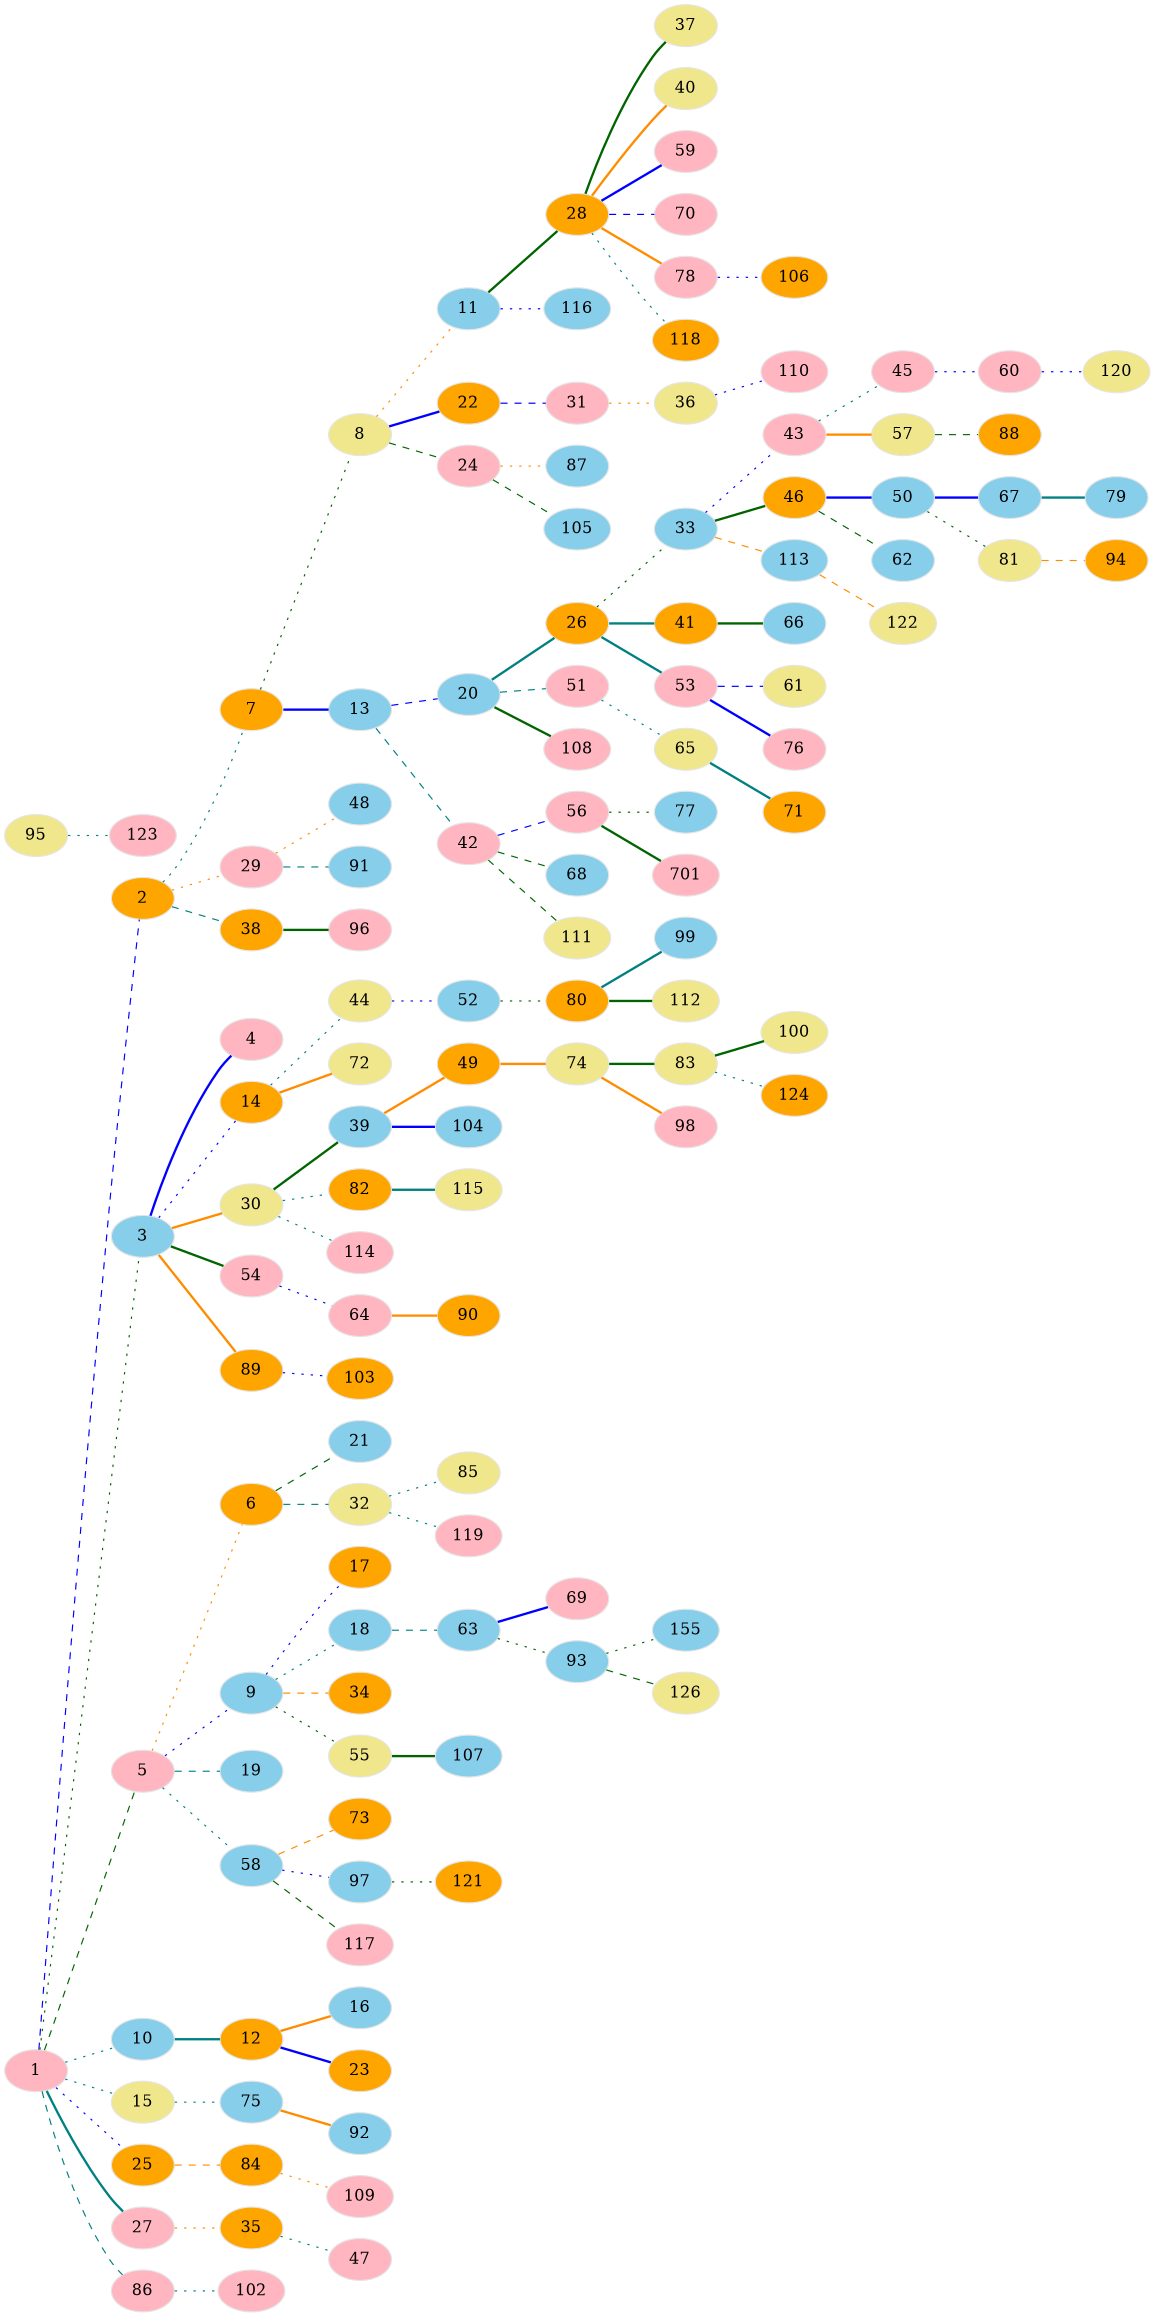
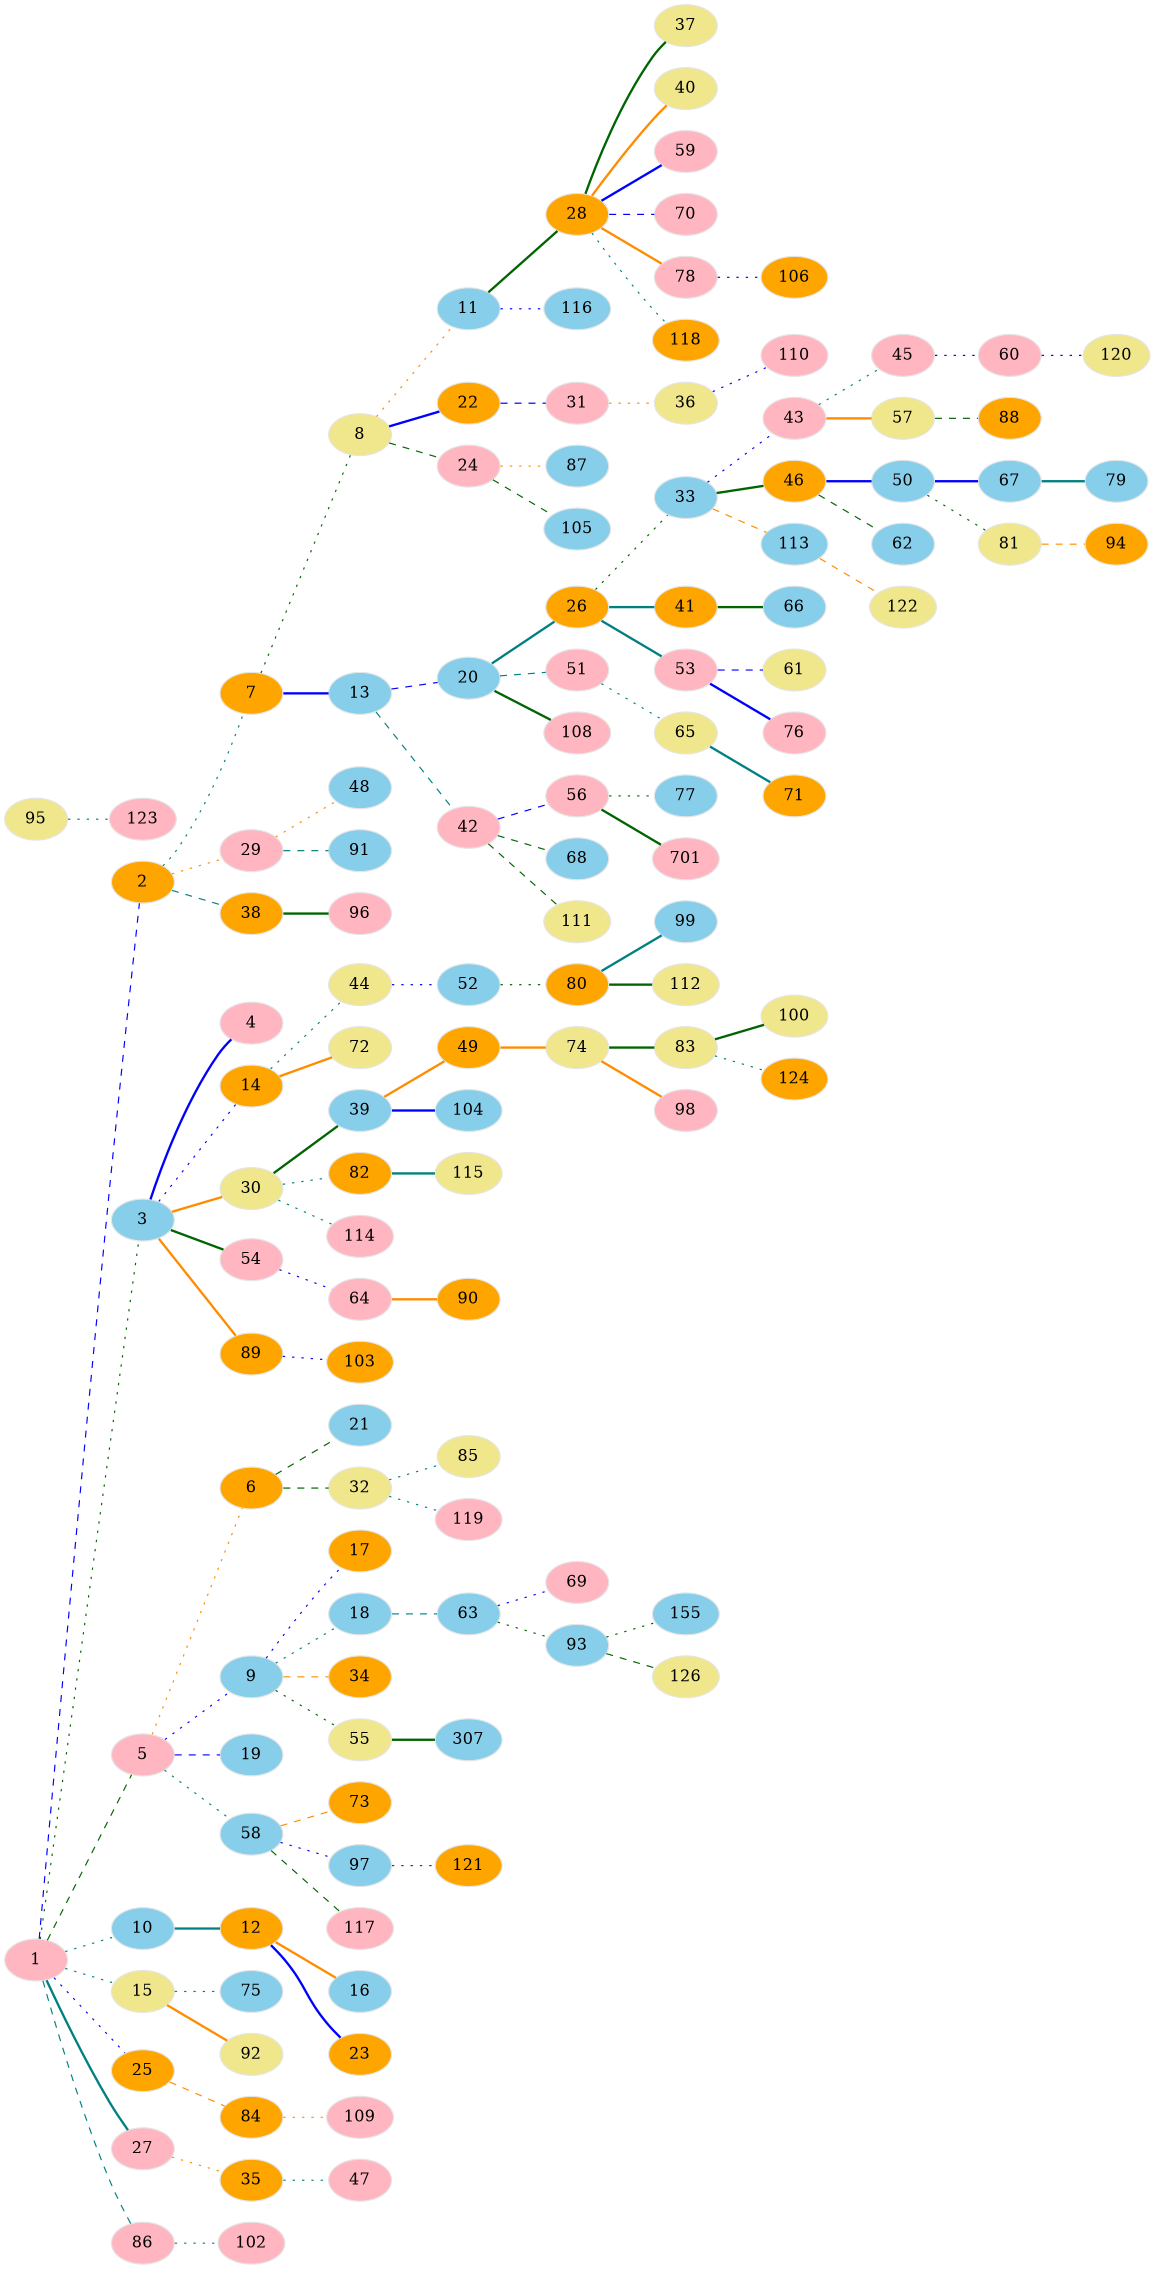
  graph {
    rankdir=LR
    node [color=gray90 fillcolor=skyblue style=filled]
    edge [color=teal style=dotted]
    1 [fillcolor=lightpink]
    2 [fillcolor=orange]
    3
    5 [fillcolor=lightpink]
    10
    15 [fillcolor=khaki]
    25 [fillcolor=orange]
    27 [fillcolor=lightpink]
    86 [fillcolor=lightpink]
    7 [fillcolor=orange]
    29 [fillcolor=lightpink]
    38 [fillcolor=orange]
    4 [fillcolor=lightpink]
    14 [fillcolor=orange]
    30 [fillcolor=khaki]
    54 [fillcolor=lightpink]
    89 [fillcolor=orange]
    6 [fillcolor=orange]
    9
    19
    58
    12 [fillcolor=orange]
    75
    84 [fillcolor=orange]
    35 [fillcolor=orange]
    102 [fillcolor=lightpink]
    8 [fillcolor=khaki]
    13
    48
    91
    96 [fillcolor=lightpink]
    44 [fillcolor=khaki]
    72 [fillcolor=khaki]
    39
    82 [fillcolor=orange]
    114 [fillcolor=lightpink]
    64 [fillcolor=lightpink]
    103 [fillcolor=orange]
    21
    32 [fillcolor=khaki]
    17 [fillcolor=orange]
    18
    34 [fillcolor=orange]
    55 [fillcolor=khaki]
    73 [fillcolor=orange]
    97
    117 [fillcolor=lightpink]
    85 [fillcolor=khaki]
    119 [fillcolor=lightpink]
    11
    22 [fillcolor=orange]
    24 [fillcolor=lightpink]
    20
    42 [fillcolor=lightpink]
    28 [fillcolor=orange]
    116
    31 [fillcolor=lightpink]
    87
    105
    63
-   107
+   107 [label=307]
    16
    23 [fillcolor=orange]
    37 [fillcolor=khaki]
    40 [fillcolor=khaki]
    59 [fillcolor=lightpink]
    70 [fillcolor=lightpink]
    78 [fillcolor=lightpink]
    118 [fillcolor=orange]
    26 [fillcolor=orange]
    51 [fillcolor=lightpink]
    108 [fillcolor=lightpink]
    56 [fillcolor=lightpink]
    68
    111 [fillcolor=khaki]
    52
-   92
+   92 [fillcolor=khaki]
    69 [fillcolor=lightpink]
    93
    33
    41 [fillcolor=orange]
    53 [fillcolor=lightpink]
    65 [fillcolor=khaki]
    36 [fillcolor=khaki]
    109 [fillcolor=lightpink]
    43 [fillcolor=lightpink]
    46 [fillcolor=orange]
    113
    66
    61 [fillcolor=khaki]
    76 [fillcolor=lightpink]
    47 [fillcolor=lightpink]
    106 [fillcolor=orange]
    49 [fillcolor=orange]
    104
    115 [fillcolor=khaki]
    110 [fillcolor=lightpink]
    45 [fillcolor=lightpink]
    57 [fillcolor=khaki]
    50
    62
    122 [fillcolor=khaki]
    74 [fillcolor=khaki]
    77
    n105 [fillcolor=lightpink label=701]
    60 [fillcolor=lightpink]
    88 [fillcolor=orange]
    80 [fillcolor=orange]
    120 [fillcolor=khaki]
    67
    81 [fillcolor=khaki]
    83 [fillcolor=khaki]
    98 [fillcolor=lightpink]
    95 [fillcolor=khaki]
    123 [fillcolor=lightpink]
    79
    94 [fillcolor=orange]
    71 [fillcolor=orange]
    99
    112 [fillcolor=khaki]
    90 [fillcolor=orange]
    121 [fillcolor=orange]
    n123 [label=155]
    126 [fillcolor=khaki]
    100 [fillcolor=khaki]
    124 [fillcolor=orange]
    1 -- 2 [color=blue style=dashed]
    1 -- 3 [color=darkgreen]
    1 -- 5 [color=darkgreen style=dashed]
    1 -- 10
    1 -- 15
    1 -- 25 [color=blue]
    1 -- 27 [style=bold]
    1 -- 86 [style=dashed]
    2 -- 7
    2 -- 29 [color=darkorange]
    2 -- 38 [style=dashed]
    3 -- 4 [color=blue style=bold]
    3 -- 14 [color=blue]
    3 -- 30 [color=darkorange style=bold]
    3 -- 54 [color=darkgreen style=bold]
    3 -- 89 [color=darkorange style=bold]
    5 -- 6 [color=darkorange]
    5 -- 9 [color=blue]
-   5 -- 19 [style=dashed]
+   5 -- 19 [color=blue style=dashed]
    5 -- 58
    10 -- 12 [style=bold]
    15 -- 75
    25 -- 84 [color=darkorange style=dashed]
    27 -- 35 [color=darkorange]
    86 -- 102
    7 -- 8 [color=darkgreen]
    7 -- 13 [color=blue style=bold]
    29 -- 48 [color=darkorange]
    29 -- 91 [style=dashed]
    38 -- 96 [color=darkgreen style=bold]
    14 -- 44
    14 -- 72 [color=darkorange style=bold]
    30 -- 39 [color=darkgreen style=bold]
    30 -- 82
    30 -- 114
    54 -- 64 [color=blue]
    89 -- 103 [color=blue]
    6 -- 21 [color=darkgreen style=dashed]
-   6 -- 32 [style=dashed]
+   6 -- 32 [color=darkgreen style=dashed]
    9 -- 17 [color=blue]
    9 -- 18
    9 -- 34 [color=darkorange style=dashed]
    9 -- 55 [color=darkgreen]
    58 -- 73 [color=darkorange style=dashed]
    58 -- 97 [color=blue]
    58 -- 117 [color=darkgreen style=dashed]
    12 -- 16 [color=darkorange style=bold]
    12 -- 23 [color=blue style=bold]
-   75 -- 92 [color=darkorange style=bold]
+   15 -- 92 [color=darkorange style=bold]
    84 -- 109 [color=darkorange]
    35 -- 47
    8 -- 11 [color=darkorange]
    8 -- 22 [color=blue style=bold]
    8 -- 24 [color=darkgreen style=dashed]
    13 -- 20 [color=blue style=dashed]
    13 -- 42 [style=dashed]
    44 -- 52 [color=blue]
    39 -- 49 [color=darkorange style=bold]
    39 -- 104 [color=blue style=bold]
    82 -- 115 [style=bold]
    64 -- 90 [color=darkorange style=bold]
    32 -- 85
    32 -- 119
    18 -- 63 [style=dashed]
    55 -- 107 [color=darkgreen style=bold]
    97 -- 121 [color=darkgreen]
    11 -- 28 [color=darkgreen style=bold]
    11 -- 116 [color=blue]
    22 -- 31 [color=blue style=dashed]
    24 -- 87 [color=darkorange]
    24 -- 105 [color=darkgreen style=dashed]
    20 -- 26 [style=bold]
    20 -- 51 [style=dashed]
    20 -- 108 [color=darkgreen style=bold]
    42 -- 56 [color=blue style=dashed]
    42 -- 68 [color=darkgreen style=dashed]
    42 -- 111 [color=darkgreen style=dashed]
    28 -- 37 [color=darkgreen style=bold]
    28 -- 40 [color=darkorange style=bold]
    28 -- 59 [color=blue style=bold]
    28 -- 70 [color=blue style=dashed]
    28 -- 78 [color=darkorange style=bold]
    28 -- 118
    31 -- 36 [color=darkorange]
-   63 -- 69 [color=blue style=bold]
+   63 -- 69 [color=blue]
    63 -- 93 [color=darkgreen]
    78 -- 106 [color=blue]
    26 -- 33 [color=darkgreen]
    26 -- 41 [style=bold]
    26 -- 53 [style=bold]
    51 -- 65
    56 -- 77 [color=darkgreen]
    56 -- n105 [color=darkgreen style=bold]
    52 -- 80 [color=darkgreen]
    93 -- n123 [color=darkgreen]
    93 -- 126 [color=darkgreen style=dashed]
    33 -- 43 [color=blue]
    33 -- 46 [color=darkgreen style=bold]
    33 -- 113 [color=darkorange style=dashed]
    41 -- 66 [color=darkgreen style=bold]
    53 -- 61 [color=blue style=dashed]
    53 -- 76 [color=blue style=bold]
    65 -- 71 [style=bold]
    36 -- 110 [color=blue]
    43 -- 45
    43 -- 57 [color=darkorange style=bold]
    46 -- 50 [color=blue style=bold]
    46 -- 62 [color=darkgreen style=dashed]
    113 -- 122 [color=darkorange style=dashed]
    49 -- 74 [color=darkorange style=bold]
    45 -- 60 [color=blue]
    57 -- 88 [color=darkgreen style=dashed]
    50 -- 67 [color=blue style=bold]
    50 -- 81 [color=darkgreen]
    74 -- 83 [color=darkgreen style=bold]
    74 -- 98 [color=darkorange style=bold]
    60 -- 120 [color=blue]
    80 -- 99 [style=bold]
    80 -- 112 [color=darkgreen style=bold]
    67 -- 79 [style=bold]
    81 -- 94 [color=darkorange style=dashed]
    83 -- 100 [color=darkgreen style=bold]
    83 -- 124
    95 -- 123
  }
